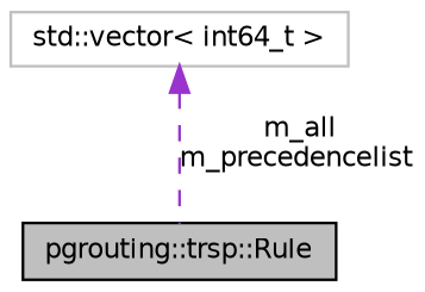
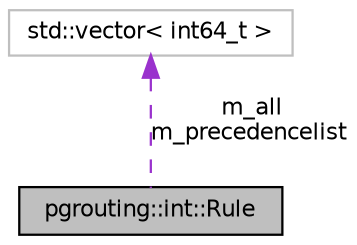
  digraph {
    node [fontname=Helvetica fontsize=10 shape=record style=filled]
-   n1 [color=black fillcolor=grey75 fontcolor=black height=0.2 label="pgrouting::trsp::Rule" width=0.4]
+   n1 [color=black fillcolor=grey75 fontcolor=black height=0.2 label="pgrouting::int::Rule" width=0.4]
    n2 [color=grey75 fillcolor=white height=0.2 label="std::vector\< int64_t \>" width=0.4]
    n2 -> n1 [color=darkorchid3 dir=back fontname=Helvetica fontsize=10 label=" m_all\nm_precedencelist" labelfontname=Helvetica labelfontsize=10 style=dashed]
  }
